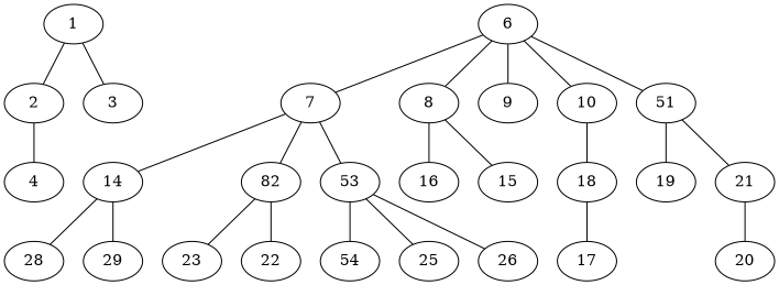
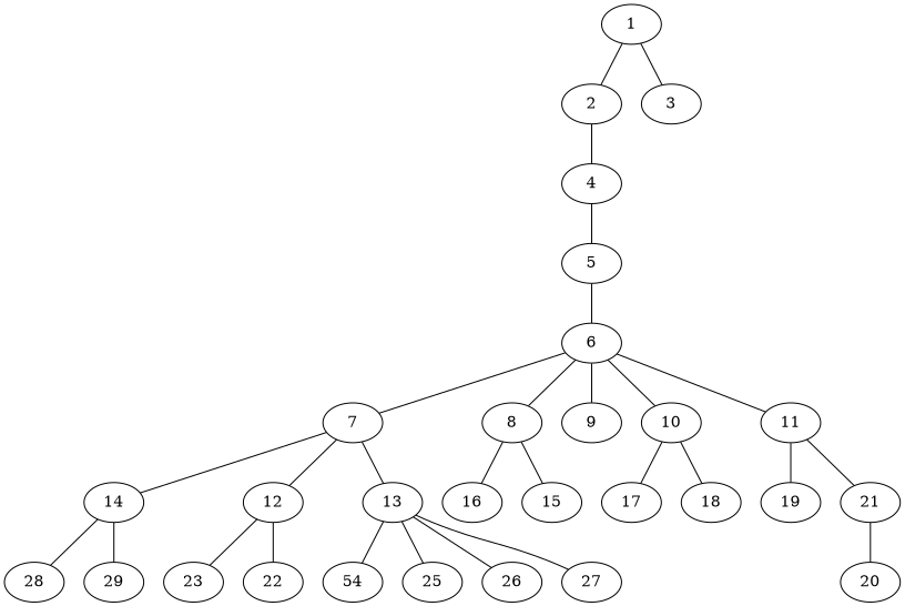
  graph {
    1
    2
    3
    4
+   5
    6
    7
    8
    9
    10
-   11 [label=51]
+   11
    14
-   12 [label=82]
-   13 [label=53]
+   12
+   13
    16
    15
    17
    18
    19
    21
    28
    29
    23
    22
    n25 [label=54]
    25
    26
+   27
    20
    1 -- 2
    1 -- 3
    2 -- 4
+   4 -- 5
+   5 -- 6
    6 -- 7
    6 -- 8
    6 -- 9
    6 -- 10
    6 -- 11
    7 -- 14
    7 -- 12
    7 -- 13
    8 -- 16
    8 -- 15
-   18 -- 17
+   10 -- 17
    10 -- 18
    11 -- 19
    11 -- 21
    14 -- 28
    14 -- 29
    12 -- 23
    12 -- 22
    13 -- n25
    13 -- 25
    13 -- 26
+   13 -- 27
    21 -- 20
  }
